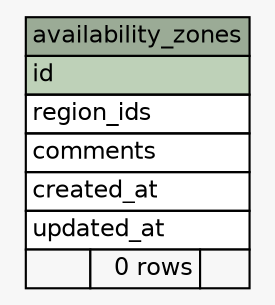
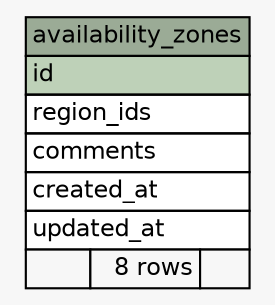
  digraph {
    bgcolor="#f7f7f7"
    fontname=Helvetica
    fontsize=11
    nodesep=0.18
    rankdir=RL
    ranksep=0.46
-   n1 [fontname=Helvetica fontsize=11 label=<     <TABLE BORDER="0" CELLBORDER="1" CELLSPACING="0" BGCOLOR="#ffffff">       <TR><TD COLSPAN="3" BGCOLOR="#9bab96" ALIGN="CENTER">availability_zones</TD></TR>       <TR><TD PORT="id" COLSPAN="3" BGCOLOR="#bed1b8" ALIGN="LEFT">id</TD></TR>       <TR><TD PORT="region_ids" COLSPAN="3" ALIGN="LEFT">region_ids</TD></TR>       <TR><TD PORT="comments" COLSPAN="3" ALIGN="LEFT">comments</TD></TR>       <TR><TD PORT="created_at" COLSPAN="3" ALIGN="LEFT">created_at</TD></TR>       <TR><TD PORT="updated_at" COLSPAN="3" ALIGN="LEFT">updated_at</TD></TR>       <TR><TD ALIGN="LEFT" BGCOLOR="#f7f7f7">  </TD><TD ALIGN="RIGHT" BGCOLOR="#f7f7f7">0 rows</TD><TD ALIGN="RIGHT" BGCOLOR="#f7f7f7">  </TD></TR>     </TABLE>> shape=plaintext]
+   n1 [fontname=Helvetica fontsize=11 label=<     <TABLE BORDER="0" CELLBORDER="1" CELLSPACING="0" BGCOLOR="#ffffff">       <TR><TD COLSPAN="3" BGCOLOR="#9bab96" ALIGN="CENTER">availability_zones</TD></TR>       <TR><TD PORT="id" COLSPAN="3" BGCOLOR="#bed1b8" ALIGN="LEFT">id</TD></TR>       <TR><TD PORT="region_ids" COLSPAN="3" ALIGN="LEFT">region_ids</TD></TR>       <TR><TD PORT="comments" COLSPAN="3" ALIGN="LEFT">comments</TD></TR>       <TR><TD PORT="created_at" COLSPAN="3" ALIGN="LEFT">created_at</TD></TR>       <TR><TD PORT="updated_at" COLSPAN="3" ALIGN="LEFT">updated_at</TD></TR>       <TR><TD ALIGN="LEFT" BGCOLOR="#f7f7f7">  </TD><TD ALIGN="RIGHT" BGCOLOR="#f7f7f7">8 rows</TD><TD ALIGN="RIGHT" BGCOLOR="#f7f7f7">  </TD></TR>     </TABLE>> shape=plaintext]
  }
